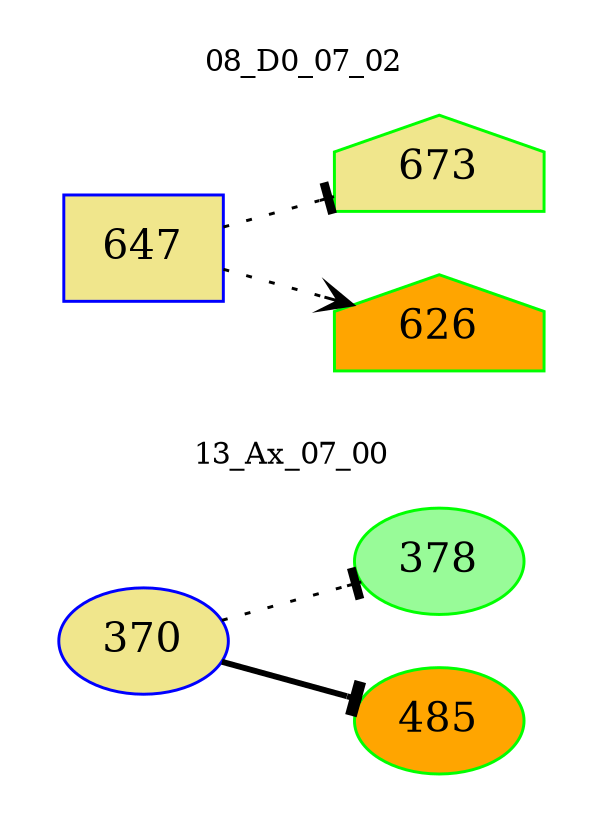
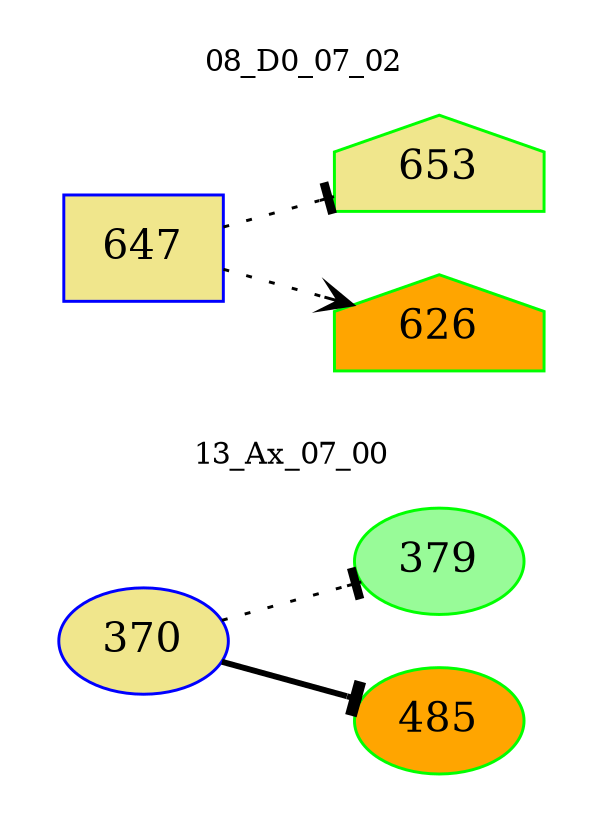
  digraph {
    rankdir=LR
    node [color=green fillcolor=khaki shape=ellipse style=filled]
    edge [arrowhead=tee color=black style=dotted]
    n1 [color=blue label=370]
    n2 [fillcolor=orange label=485]
-   n3 [fillcolor=palegreen label=378]
+   n3 [fillcolor=palegreen label=379]
    n4 [color=blue label=647 shape=box]
    n5 [fillcolor=orange label=626 shape=house]
-   n6 [label=673 shape=house]
+   n6 [label=653 shape=house]
    subgraph cluster_1 {
      color=white
      fontsize=10
      label="13_Ax_07_00"
      n1
      n2
      n3
    }
    subgraph cluster_2 {
      color=white
      fontsize=10
      label="08_D0_07_02"
      n4
      n5
      n6
    }
    n1 -> n2 [style=bold]
    n1 -> n3
    n4 -> n5 [arrowhead=vee]
    n4 -> n6
  }
